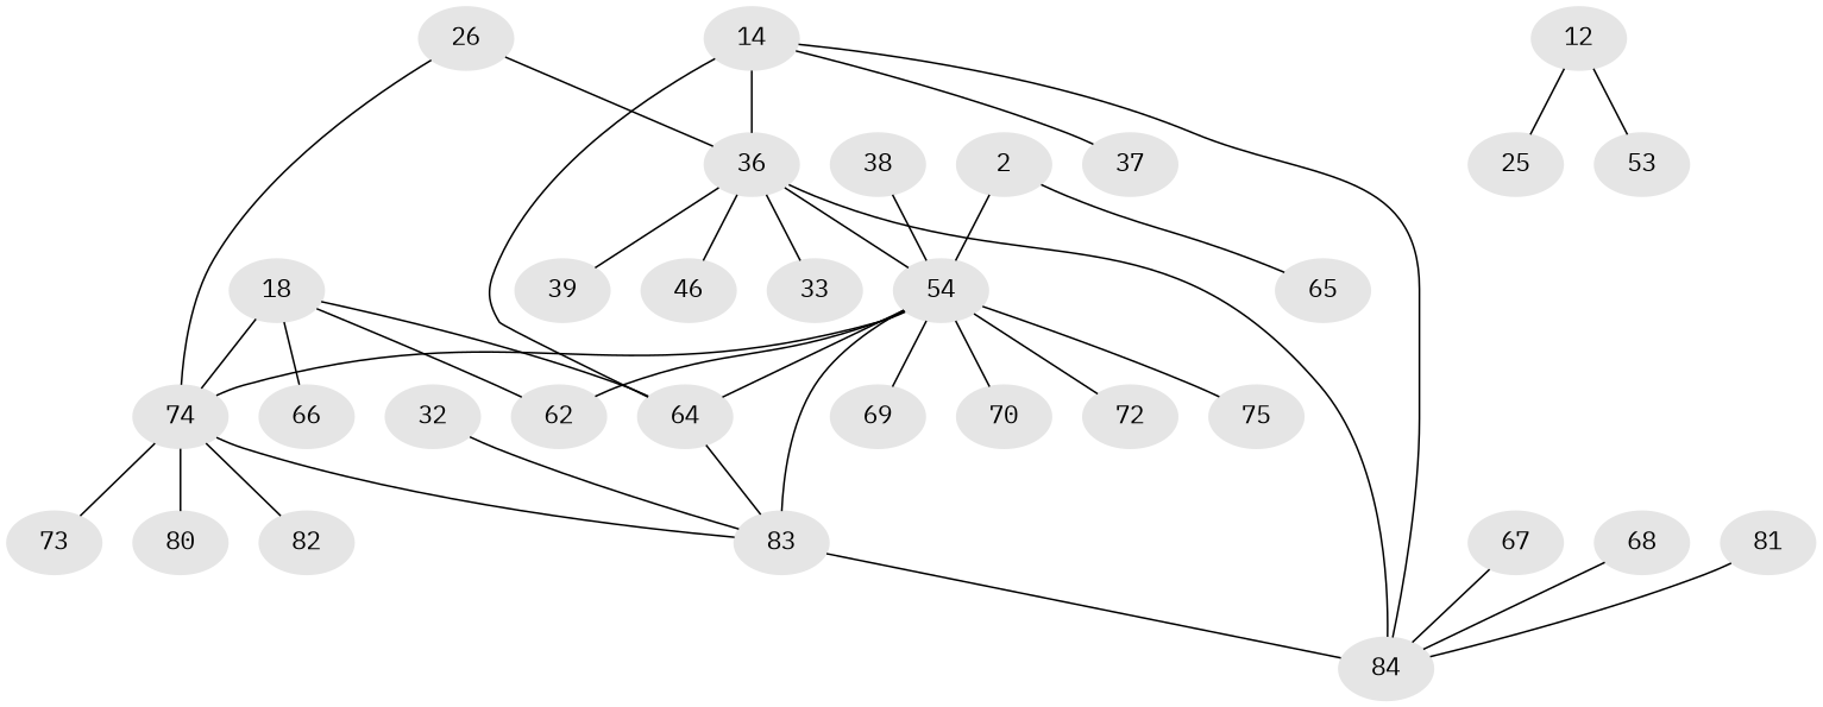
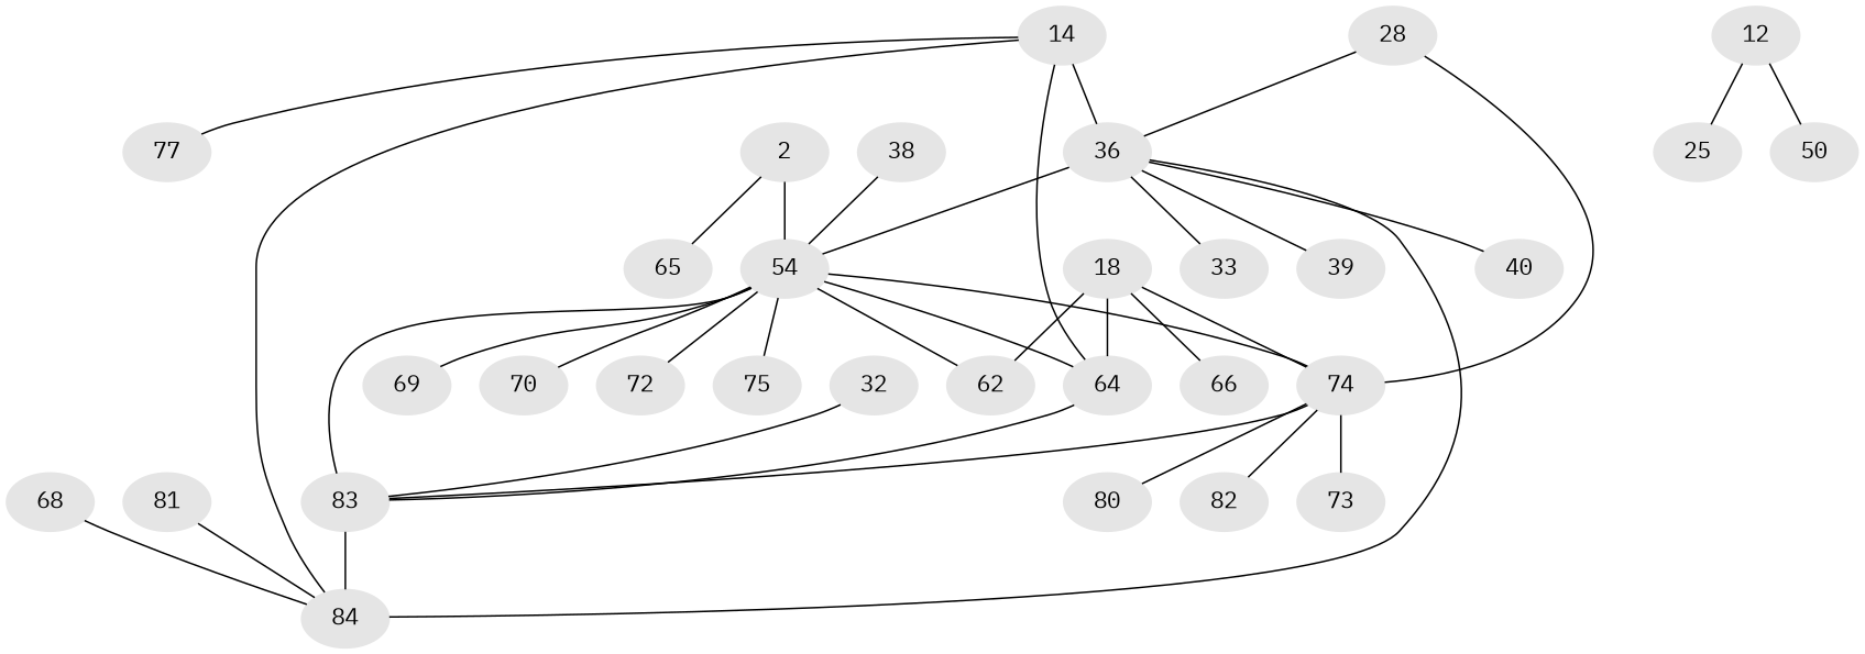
  graph {
    fontname="IBM Plex Mono"
    node [color=gray90 fontname="IBM Plex Mono" style=filled]
    edge [fontname="IBM Plex Mono"]
    2 [super="+1"]
    54 [super="+49+48+4+30+35"]
    65
    64 [super="+10+34+50+58+61"]
    74 [super="+43+33+52"]
    62
    83 [super="+8"]
    69 [super="+51"]
    70 [super="+56"]
    72
    75
    12 [super="+11"]
    25
-   53 [super="+21+27+28"]
+   53 [super="+21+27+28" label=50]
    14 [super="+13"]
    36 [super="+16+24"]
-   77 [super="+71" label=37]
+   77 [super="+71"]
    84 [super="+73+40+42+57+59+60+63"]
    n19 [label=33]
    39 [super="+31"]
-   46
+   46 [label=40]
    n22 [label=73 super="+47"]
    80 [super="+55"]
    82 [super="+79"]
    18 [super="+17"]
    66
-   26
+   26 [label=28]
    32
    38
-   67
    68
    81
    2 -- 54 [weight=4]
    2 -- 65
    54 -- 64
    54 -- 74 [weight=2]
    54 -- 62
    54 -- 83 [weight=2]
    54 -- 69
    54 -- 70
    54 -- 72
    54 -- 75
    64 -- 83
    74 -- 83
    74 -- n22
    74 -- 80
    74 -- 82
    83 -- 84 [weight=4]
    12 -- 25
    12 -- 53
    14 -- 64
    14 -- 36 [weight=4]
    14 -- 77
    14 -- 84 [weight=2]
    36 -- 54 [weight=2]
    36 -- 84
    36 -- n19
    36 -- 39
    36 -- 46
    18 -- 64
    18 -- 74 [weight=4]
    18 -- 62
    18 -- 66
    26 -- 74
    26 -- 36
    32 -- 83
    38 -- 54
-   67 -- 84
    68 -- 84
    81 -- 84
  }
